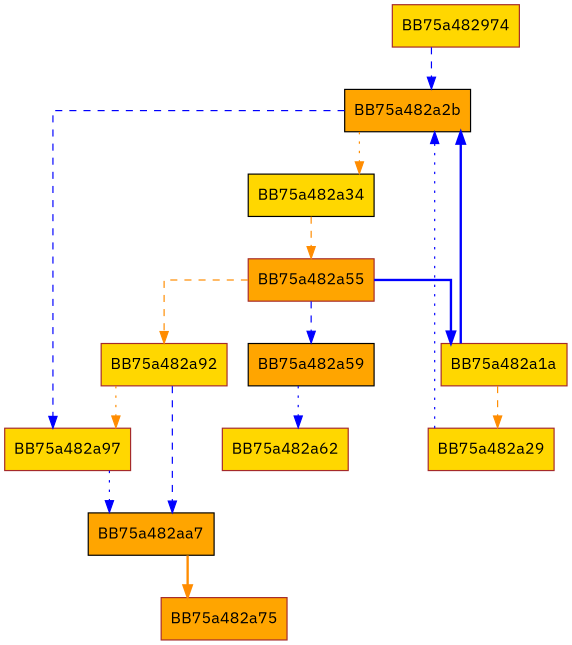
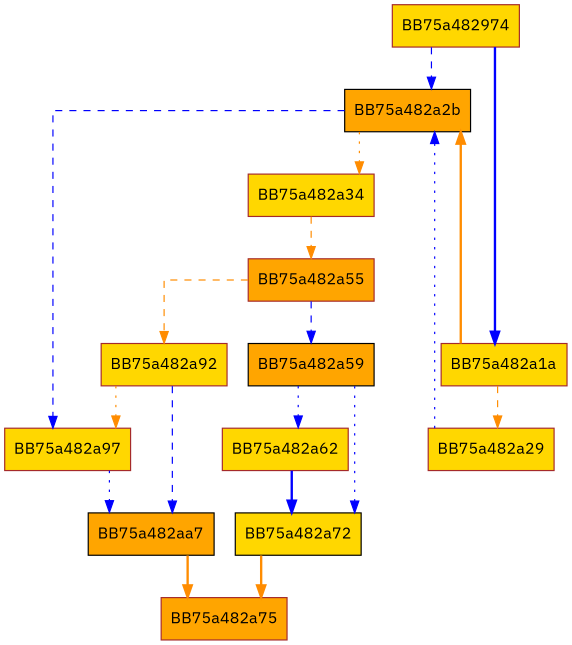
  digraph {
    fontname="IBM Plex Sans"
    splines=ortho
    node [color=brown fillcolor=gold fontname="IBM Plex Sans" shape=box style=filled]
    edge [color=blue fontname="IBM Plex Sans" style=dashed]
    BB75a482a2b [color=black fillcolor=orange]
    BB75a482974
    BB75a482a1a
-   BB75a482a34 [color=black]
+   BB75a482a34
    BB75a482a97
    BB75a482a29
    BB75a482a55 [fillcolor=orange]
    BB75a482a92
    BB75a482a59 [color=black fillcolor=orange]
    BB75a482aa7 [color=black fillcolor=orange]
+   BB75a482a72 [color=black]
    BB75a482a62
    BB75a482a75 [fillcolor=orange]
    BB75a482a2b -> BB75a482a34 [color=darkorange style=dotted]
    BB75a482a2b -> BB75a482a97
    BB75a482974 -> BB75a482a2b
-   BB75a482a55 -> BB75a482a1a [style=bold]
-   BB75a482a1a -> BB75a482a2b [style=bold]
+   BB75a482974 -> BB75a482a1a [style=bold]
+   BB75a482a1a -> BB75a482a2b [color=darkorange style=bold]
    BB75a482a1a -> BB75a482a29 [color=darkorange]
    BB75a482a34 -> BB75a482a55 [color=darkorange]
    BB75a482a97 -> BB75a482aa7 [style=dotted]
    BB75a482a29 -> BB75a482a2b [style=dotted]
    BB75a482a55 -> BB75a482a92 [color=darkorange]
    BB75a482a55 -> BB75a482a59
    BB75a482a92 -> BB75a482a97 [color=darkorange style=dotted]
    BB75a482a92 -> BB75a482aa7
+   BB75a482a59 -> BB75a482a72 [style=dotted]
    BB75a482a59 -> BB75a482a62 [style=dotted]
    BB75a482aa7 -> BB75a482a75 [color=darkorange style=bold]
+   BB75a482a72 -> BB75a482a75 [color=darkorange style=bold]
+   BB75a482a62 -> BB75a482a72 [style=bold]
  }
